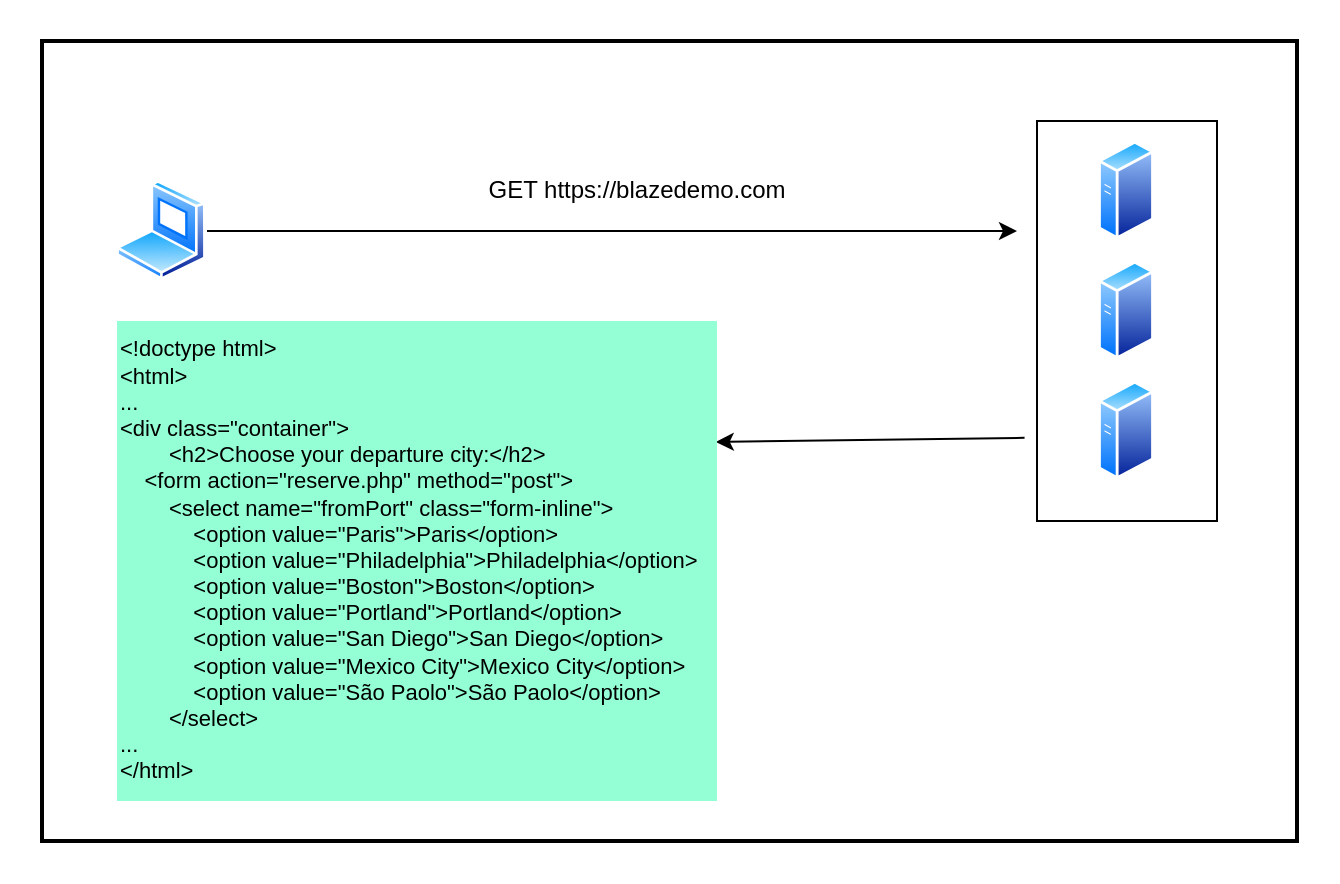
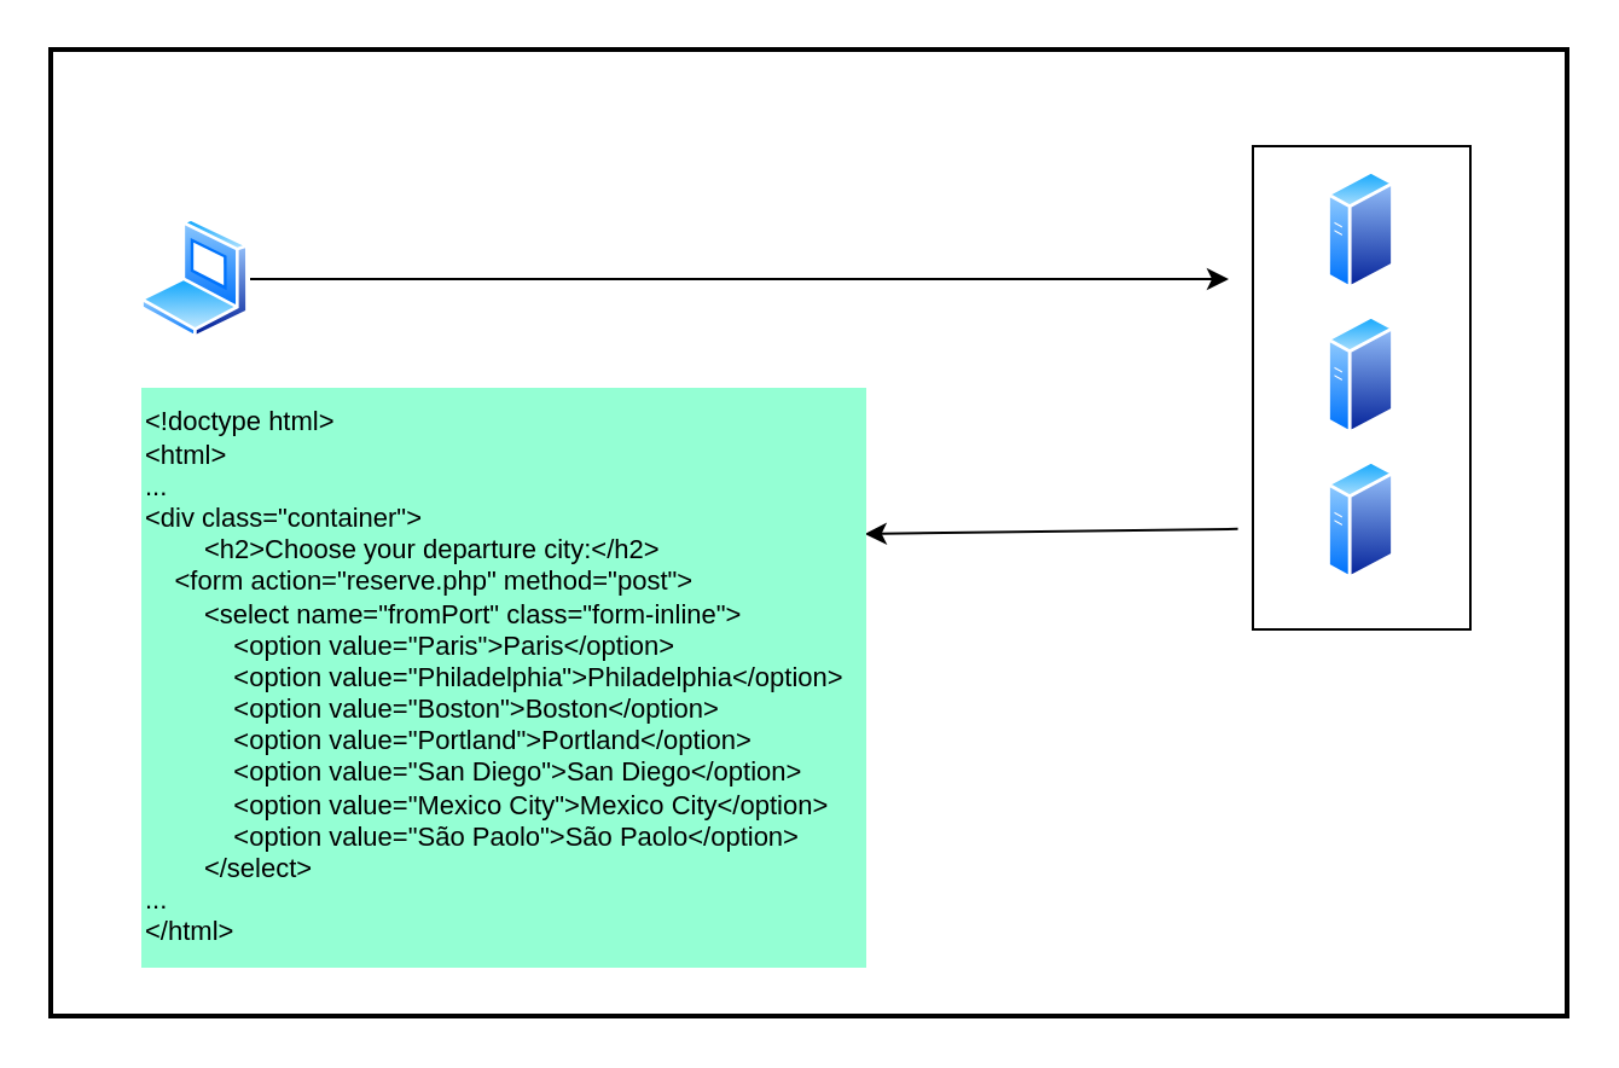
  <mxCell id="0" />
  <mxCell id="1" parent="0" />
  <mxCell id="2" value="" style="rounded=0;whiteSpace=wrap;html=1;fillColor=none;" vertex="1" parent="1"><mxGeometry x="518" y="60" width="90" height="200" as="geometry" /></mxCell>
  <mxCell id="3" value="" style="edgeStyle=orthogonalEdgeStyle;rounded=0;orthogonalLoop=1;jettySize=auto;html=1;" edge="1" parent="1" source="4"><mxGeometry relative="1" as="geometry"><mxPoint x="508" y="115" as="targetPoint" /></mxGeometry></mxCell>
  <mxCell id="4" value="" style="aspect=fixed;perimeter=ellipsePerimeter;html=1;align=center;shadow=0;dashed=0;spacingTop=3;image;image=img/lib/active_directory/laptop_client.svg;" vertex="1" parent="1"><mxGeometry x="58" y="90" width="45" height="50" as="geometry" /></mxCell>
  <mxCell id="5" value="" style="aspect=fixed;perimeter=ellipsePerimeter;html=1;align=center;shadow=0;dashed=0;spacingTop=3;image;image=img/lib/active_directory/generic_server.svg;" vertex="1" parent="1"><mxGeometry x="549" y="70" width="28" height="50" as="geometry" /></mxCell>
- <mxCell id="6" value="GET https://blazedemo.com" style="text;html=1;align=center;verticalAlign=middle;resizable=0;points=[];autosize=1;" vertex="1" parent="1"><mxGeometry x="238" y="85" width="160" height="20" as="geometry" /></mxCell>
  <mxCell id="7" value="" style="endArrow=classic;html=1;exitX=-0.069;exitY=0.792;exitDx=0;exitDy=0;exitPerimeter=0;entryX=0.998;entryY=0.252;entryDx=0;entryDy=0;entryPerimeter=0;" edge="1" parent="1" source="2" target="8"><mxGeometry width="50" height="50" relative="1" as="geometry"><mxPoint x="388" y="170" as="sourcePoint" /><mxPoint x="368" y="220" as="targetPoint" /></mxGeometry></mxCell>
  <mxCell id="8" value="&lt;div style=&quot;font-size: 11px&quot;&gt;&lt;font style=&quot;font-size: 11px&quot;&gt;&lt;div&gt;&amp;lt;!doctype html&amp;gt;&lt;/div&gt;&lt;div&gt;&lt;span&gt;&amp;lt;html&amp;gt;&lt;/span&gt;&lt;br&gt;&lt;/div&gt;&lt;/font&gt;&lt;/div&gt;&lt;div style=&quot;font-size: 11px&quot;&gt;&lt;font style=&quot;font-size: 11px&quot;&gt;...&lt;/font&gt;&lt;/div&gt;&lt;div style=&quot;font-size: 11px&quot;&gt;&lt;font style=&quot;font-size: 11px&quot;&gt;&amp;lt;div class=&quot;container&quot;&amp;gt;&lt;/font&gt;&lt;/div&gt;&lt;div style=&quot;font-size: 11px&quot;&gt;&lt;font style=&quot;font-size: 11px&quot;&gt;&amp;nbsp; &amp;nbsp; &amp;nbsp; &amp;nbsp; &amp;lt;h2&amp;gt;Choose your departure city:&amp;lt;/h2&amp;gt;&lt;/font&gt;&lt;/div&gt;&lt;div style=&quot;font-size: 11px&quot;&gt;&lt;font style=&quot;font-size: 11px&quot;&gt;&amp;nbsp; &amp;nbsp; &amp;lt;form action=&quot;reserve.php&quot; method=&quot;post&quot;&amp;gt;&lt;/font&gt;&lt;/div&gt;&lt;div style=&quot;font-size: 11px&quot;&gt;&lt;font style=&quot;font-size: 11px&quot;&gt;&amp;nbsp; &amp;nbsp; &amp;nbsp; &amp;nbsp; &amp;lt;select name=&quot;fromPort&quot; class=&quot;form-inline&quot;&amp;gt;&lt;/font&gt;&lt;/div&gt;&lt;div style=&quot;font-size: 11px&quot;&gt;&lt;font style=&quot;font-size: 11px&quot;&gt;&amp;nbsp; &amp;nbsp; &amp;nbsp; &amp;nbsp; &amp;nbsp; &amp;nbsp; &amp;lt;option value=&quot;Paris&quot;&amp;gt;Paris&amp;lt;/option&amp;gt;&lt;/font&gt;&lt;/div&gt;&lt;div style=&quot;font-size: 11px&quot;&gt;&lt;font style=&quot;font-size: 11px&quot;&gt;&amp;nbsp; &amp;nbsp; &amp;nbsp; &amp;nbsp; &amp;nbsp; &amp;nbsp; &amp;lt;option value=&quot;Philadelphia&quot;&amp;gt;Philadelphia&amp;lt;/option&amp;gt;&lt;/font&gt;&lt;/div&gt;&lt;div style=&quot;font-size: 11px&quot;&gt;&lt;font style=&quot;font-size: 11px&quot;&gt;&amp;nbsp; &amp;nbsp; &amp;nbsp; &amp;nbsp; &amp;nbsp; &amp;nbsp; &amp;lt;option value=&quot;Boston&quot;&amp;gt;Boston&amp;lt;/option&amp;gt;&lt;/font&gt;&lt;/div&gt;&lt;div style=&quot;font-size: 11px&quot;&gt;&lt;font style=&quot;font-size: 11px&quot;&gt;&amp;nbsp; &amp;nbsp; &amp;nbsp; &amp;nbsp; &amp;nbsp; &amp;nbsp; &amp;lt;option value=&quot;Portland&quot;&amp;gt;Portland&amp;lt;/option&amp;gt;&lt;/font&gt;&lt;/div&gt;&lt;div style=&quot;font-size: 11px&quot;&gt;&lt;font style=&quot;font-size: 11px&quot;&gt;&amp;nbsp; &amp;nbsp; &amp;nbsp; &amp;nbsp; &amp;nbsp; &amp;nbsp; &amp;lt;option value=&quot;San Diego&quot;&amp;gt;San Diego&amp;lt;/option&amp;gt;&lt;/font&gt;&lt;/div&gt;&lt;div style=&quot;font-size: 11px&quot;&gt;&lt;font style=&quot;font-size: 11px&quot;&gt;&amp;nbsp; &amp;nbsp; &amp;nbsp; &amp;nbsp; &amp;nbsp; &amp;nbsp; &amp;lt;option value=&quot;Mexico City&quot;&amp;gt;Mexico City&amp;lt;/option&amp;gt;&lt;/font&gt;&lt;/div&gt;&lt;div style=&quot;font-size: 11px&quot;&gt;&lt;font style=&quot;font-size: 11px&quot;&gt;&amp;nbsp; &amp;nbsp; &amp;nbsp; &amp;nbsp; &amp;nbsp; &amp;nbsp; &amp;lt;option value=&quot;São Paolo&quot;&amp;gt;São Paolo&amp;lt;/option&amp;gt;&lt;/font&gt;&lt;/div&gt;&lt;div style=&quot;font-size: 11px&quot;&gt;&lt;font style=&quot;font-size: 11px&quot;&gt;&amp;nbsp; &amp;nbsp; &amp;nbsp; &amp;nbsp; &amp;lt;/select&amp;gt;&lt;/font&gt;&lt;/div&gt;&lt;div style=&quot;font-size: 11px&quot;&gt;&lt;font style=&quot;font-size: 11px&quot;&gt;...&lt;/font&gt;&lt;/div&gt;&lt;div style=&quot;font-size: 11px&quot;&gt;&lt;font style=&quot;font-size: 11px&quot;&gt;&amp;lt;/html&amp;gt;&lt;/font&gt;&lt;/div&gt;" style="text;html=1;align=left;verticalAlign=middle;resizable=0;points=[];autosize=1;fillColor=#94FFD4;" vertex="1" parent="1"><mxGeometry x="58" y="160" width="300" height="240" as="geometry" /></mxCell>
  <mxCell id="9" value="" style="aspect=fixed;perimeter=ellipsePerimeter;html=1;align=center;shadow=0;dashed=0;spacingTop=3;image;image=img/lib/active_directory/generic_server.svg;" vertex="1" parent="1"><mxGeometry x="549" y="190" width="28" height="50" as="geometry" /></mxCell>
  <mxCell id="10" value="" style="aspect=fixed;perimeter=ellipsePerimeter;html=1;align=center;shadow=0;dashed=0;spacingTop=3;image;image=img/lib/active_directory/generic_server.svg;" vertex="1" parent="1"><mxGeometry x="549" y="130" width="28" height="50" as="geometry" /></mxCell>
  <mxCell id="11" value="" style="rounded=0;whiteSpace=wrap;html=1;gradientColor=none;fillColor=none;strokeWidth=2;" vertex="1" parent="1"><mxGeometry x="20.5" y="20" width="627.5" height="400" as="geometry" /></mxCell>
